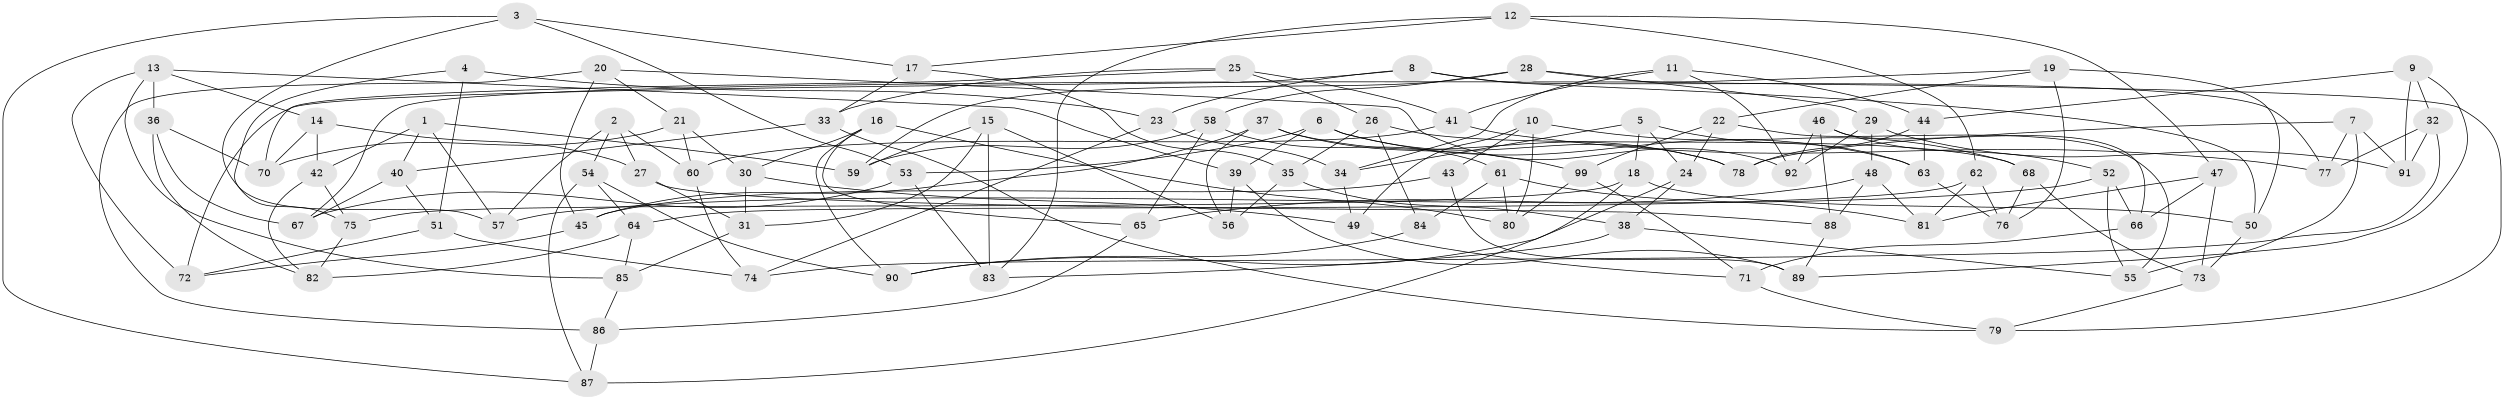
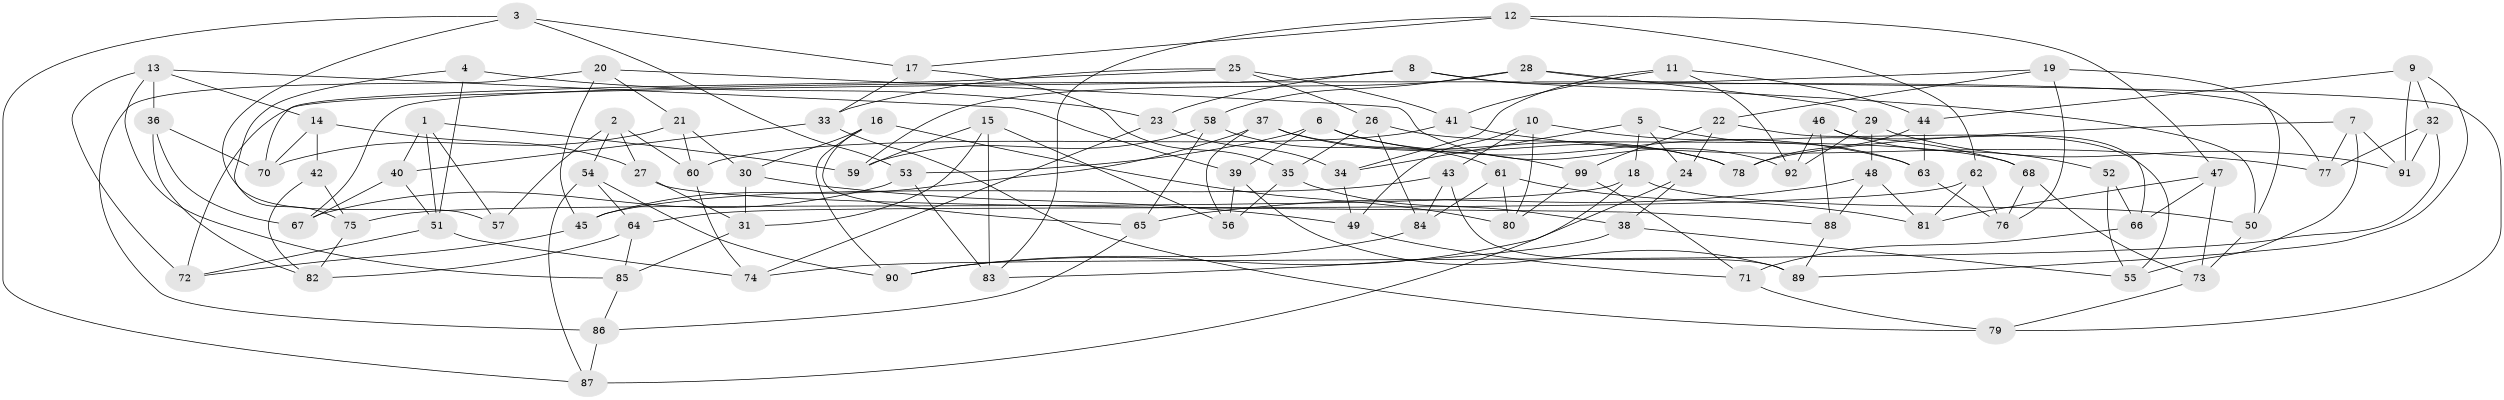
  graph {
    node [color=gray90 style=filled]
    1
    40
    42
    57
    59
    51
    67
    75
    82
    2
    27
    54
    60
    31
    88
    87
    90
    64
    74
    3
    17
    53
    33
    35
    83
    4
    23
    34
    72
    85
    86
    5
    18
    24
    63
    50
    38
    49
    76
    6
    39
    78
    89
    56
    7
    55
    77
    91
    8
    73
    9
    32
    44
    10
    43
    68
    80
    45
    84
    71
    11
    41
    92
    12
    47
    62
    66
    81
    13
    14
    36
    70
    15
    16
    30
    65
    79
    19
    22
    n80 [label=99]
    20
    21
    25
    26
    28
    29
    58
    48
    61
    37
    46
    52
    1 -- 40
-   1 -- 42
+   1 -- 51
    1 -- 57
    1 -- 59
    40 -- 51
    40 -- 67
    42 -- 75
    42 -- 82
    51 -- 74
    51 -- 72
    75 -- 82
    2 -- 57
    2 -- 27
    2 -- 54
    2 -- 60
    27 -- 31
    27 -- 88
    54 -- 87
    54 -- 90
    54 -- 64
    60 -- 74
    31 -- 85
    88 -- 89
    64 -- 82
    64 -- 85
    3 -- 57
    3 -- 87
    3 -- 17
    3 -- 53
    17 -- 33
    17 -- 35
    53 -- 67
    53 -- 83
    33 -- 40
    33 -- 79
    35 -- 38
    35 -- 56
    4 -- 51
    4 -- 75
    4 -- 23
    23 -- 74
    23 -- 34
    34 -- 49
    85 -- 86
    86 -- 87
    5 -- 34
    5 -- 18
    5 -- 24
    5 -- 63
    18 -- 75
    18 -- 87
    18 -- 50
    24 -- 90
    24 -- 38
    63 -- 76
    50 -- 73
    38 -- 83
    38 -- 55
    49 -- 71
    6 -- 53
    6 -- 63
    6 -- 39
    6 -- 78
    39 -- 89
    39 -- 56
    7 -- 78
    7 -- 55
    7 -- 77
    7 -- 91
    8 -- 23
    8 -- 72
    8 -- 50
    8 -- 77
    73 -- 79
    9 -- 89
    9 -- 91
    9 -- 32
    9 -- 44
    32 -- 74
    32 -- 77
    32 -- 91
    44 -- 63
    44 -- 78
    10 -- 49
    10 -- 43
    10 -- 68
    10 -- 80
    43 -- 89
    43 -- 45
+   43 -- 84
    68 -- 76
    68 -- 73
    45 -- 72
    84 -- 90
    71 -- 79
    11 -- 34
    11 -- 44
    11 -- 41
    11 -- 92
    41 -- 60
    41 -- 77
    12 -- 17
    12 -- 83
    12 -- 47
    12 -- 62
    47 -- 73
    47 -- 66
    47 -- 81
    62 -- 64
    62 -- 76
    62 -- 81
    66 -- 71
    13 -- 72
    13 -- 85
    13 -- 39
    13 -- 14
    13 -- 36
    14 -- 42
    14 -- 27
    14 -- 70
    36 -- 67
    36 -- 82
    36 -- 70
    15 -- 59
    15 -- 31
    15 -- 83
    15 -- 56
    16 -- 90
    16 -- 80
    16 -- 30
    16 -- 65
    30 -- 31
    30 -- 49
    65 -- 86
    19 -- 67
    19 -- 50
    19 -- 76
    19 -- 22
    22 -- 24
    22 -- 55
    22 -- n80
    n80 -- 80
    n80 -- 71
    20 -- 86
    20 -- 45
    20 -- 92
    20 -- 21
    21 -- 60
    21 -- 70
    21 -- 30
    25 -- 33
    25 -- 41
    25 -- 70
    25 -- 26
    26 -- 35
    26 -- 68
    26 -- 84
    28 -- 59
    28 -- 79
    28 -- 29
    28 -- 58
    29 -- 91
    29 -- 92
    29 -- 48
    58 -- 59
    58 -- 65
    58 -- 61
    48 -- 88
    48 -- 81
    48 -- 65
    61 -- 80
    61 -- 84
    61 -- 81
    37 -- 78
    37 -- 56
    37 -- 45
    37 -- n80
    46 -- 88
    46 -- 92
    46 -- 66
    46 -- 52
-   52 -- 57
    52 -- 55
    52 -- 66
  }
